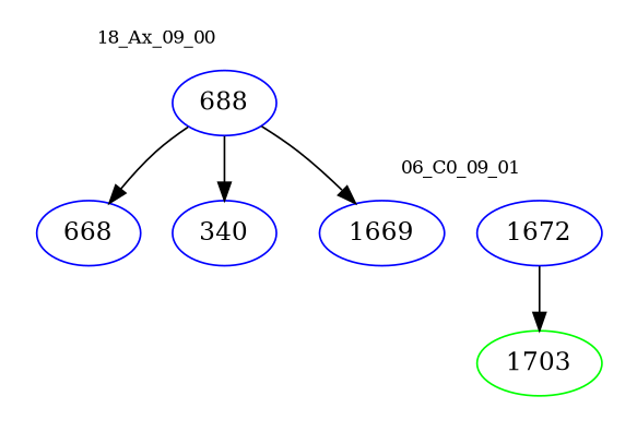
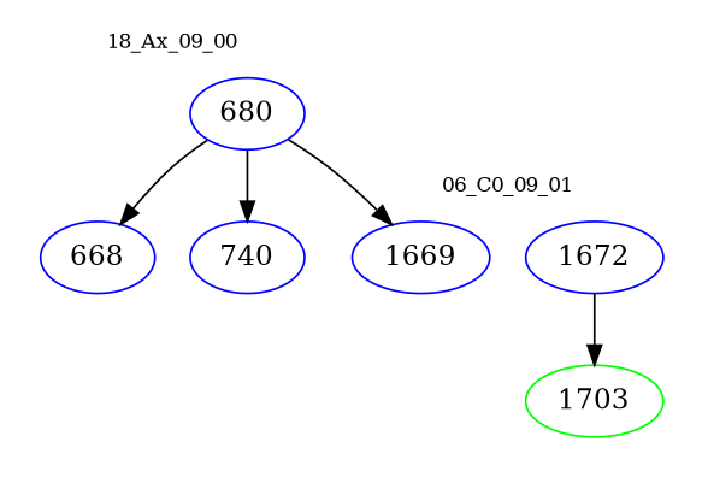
  digraph {
    node [color=blue]
    edge [color=black]
-   n1 [label=688]
+   n1 [label=680]
    n2 [label=668]
-   n3 [label=340]
+   n3 [label=740]
    n4 [label=1672]
    n5 [label=1669]
    n6 [color=green label=1703]
    subgraph cluster_1 {
      color=white
      fontsize=10
      label="18_Ax_09_00"
      n1
      n2
      n3
    }
    subgraph cluster_2 {
      color=white
      fontsize=10
      label="06_C0_09_01"
      n4
      n5
      n6
    }
    n1 -> n2
    n1 -> n3
    n1 -> n5
    n4 -> n6
  }
